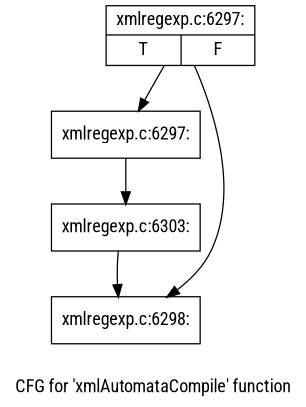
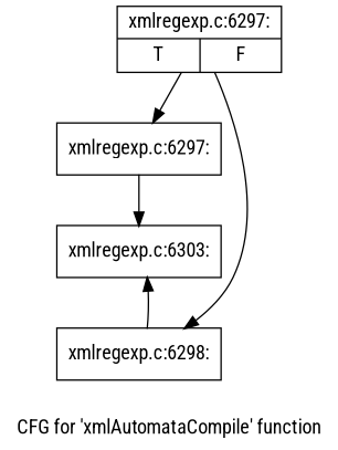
  digraph {
    fontname="Roboto Condensed"
    label="CFG for 'xmlAutomataCompile' function"
    node [fontname="Roboto Condensed" shape=record]
    edge [fontname="Roboto Condensed"]
    n1 [label="{xmlregexp.c:6297:}"]
    n2 [label="{xmlregexp.c:6303:}"]
    n3 [label="{xmlregexp.c:6297:|{<s0>T|<s1>F}}"]
    n4 [label="{xmlregexp.c:6298:}"]
    n1 -> n2
    n3 -> n1
    n3 -> n4
-   n2 -> n4
+   n4 -> n2
  }
